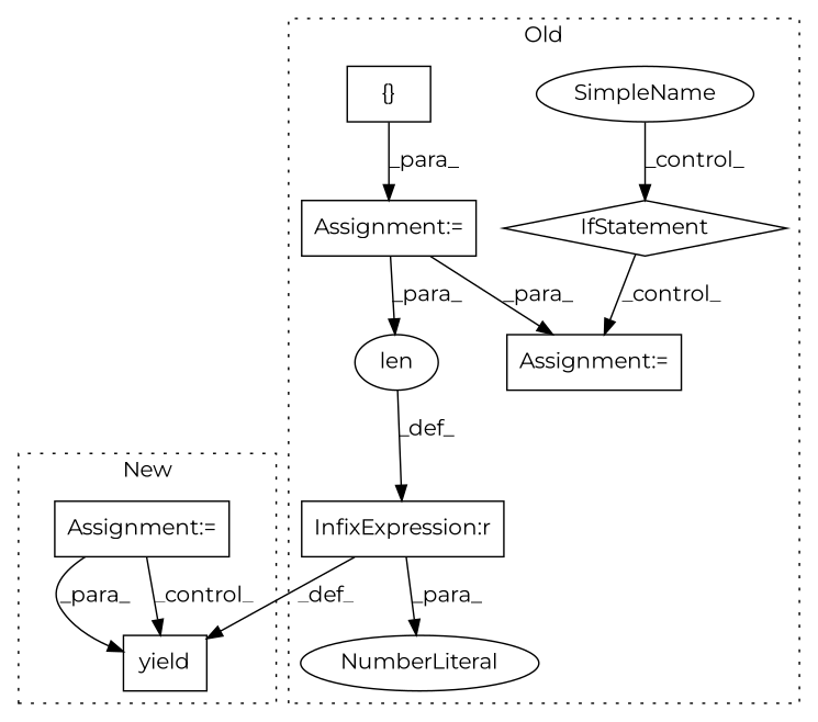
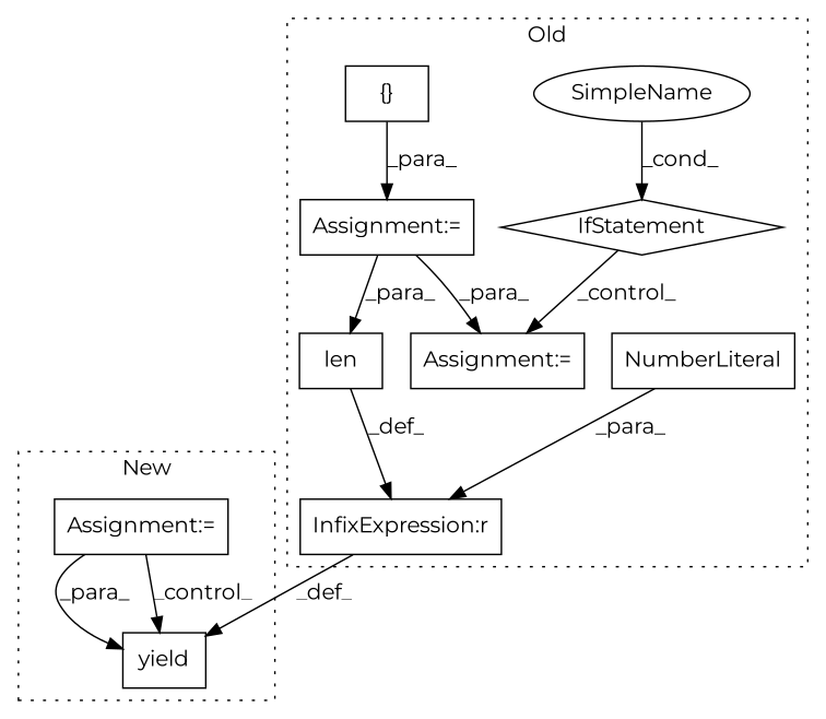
  digraph {
    fontname=Montserrat
    node [a=7 fontname=Montserrat l=1 shape=box]
    edge [fontname=Montserrat]
-   n1 [a=32 l="4,1" label=len s="2413,2421" shape=ellipse]
+   n1 [a=32 l="4,1" label=len s="2413,2421"]
    n2 [a=25 l="4,2" label=IfStatement s="2409,2426" shape=diamond]
    n3 [a=27 l=3 label="InfixExpression:r" s=2422]
-   n4 [a=34 label=NumberLiteral s=2425 shape=ellipse]
+   n4 [a=34 label=NumberLiteral s=2425]
    n5 [label="Assignment:=" s=2447]
    n6 [a=42 label=SimpleName shape=ellipse l=""]
    n7 [a=4 l=2 label="{}" s=1416]
    n8 [label="Assignment:=" s=1406]
    n9 [a=112 l=7 label=yield s=1559]
    n10 [l="57,2" label="Assignment:=" s="1444,1547"]
    subgraph cluster_1 {
      label=Old
      style=dotted
      n1
      n2
      n3
      n4
      n5
      n6
      n7
      n8
    }
    subgraph cluster_2 {
      label=New
      style=dotted
      n9
      n10
    }
    n1 -> n3 [label=_def_]
    n2 -> n5 [label=_control_]
    n3 -> n9 [label=_def_]
-   n3 -> n4 [label=_para_]
-   n6 -> n2 [label=_control_]
+   n4 -> n3 [label=_para_]
+   n6 -> n2 [label=_cond_]
    n7 -> n8 [label=_para_]
    n8 -> n1 [label=_para_]
    n8 -> n5 [label=_para_]
    n10 -> n9 [label=_para_]
    n10 -> n9 [label=_control_]
  }
